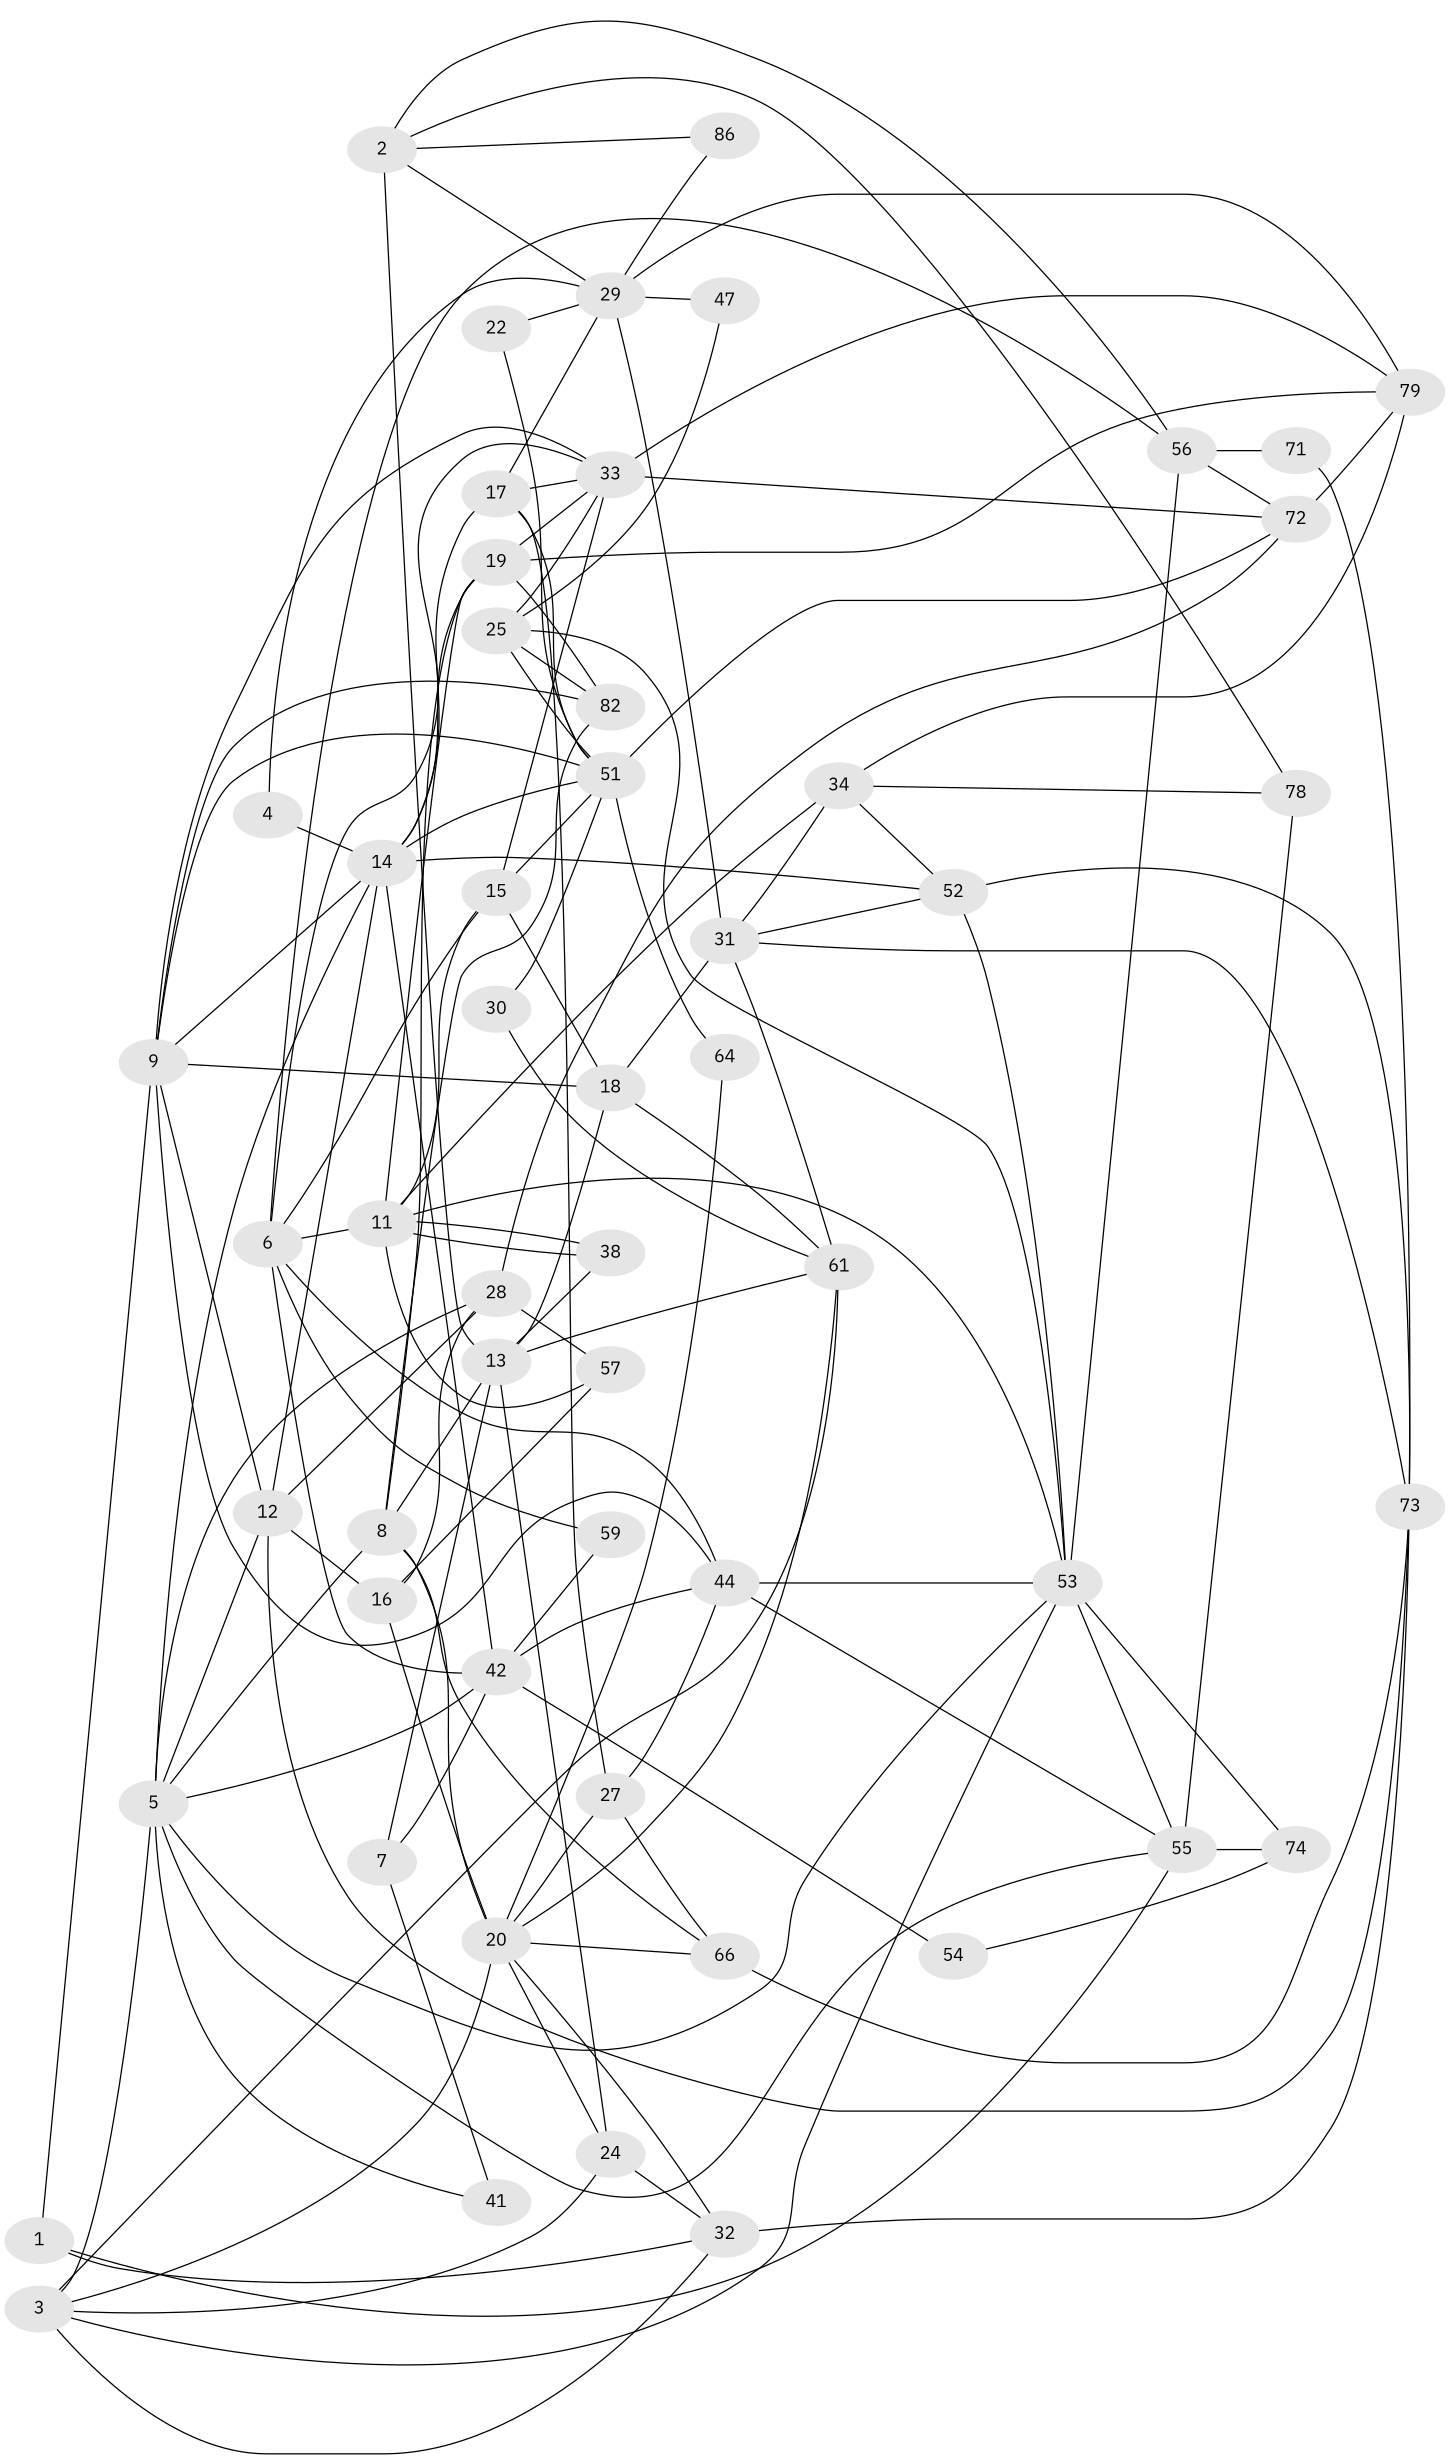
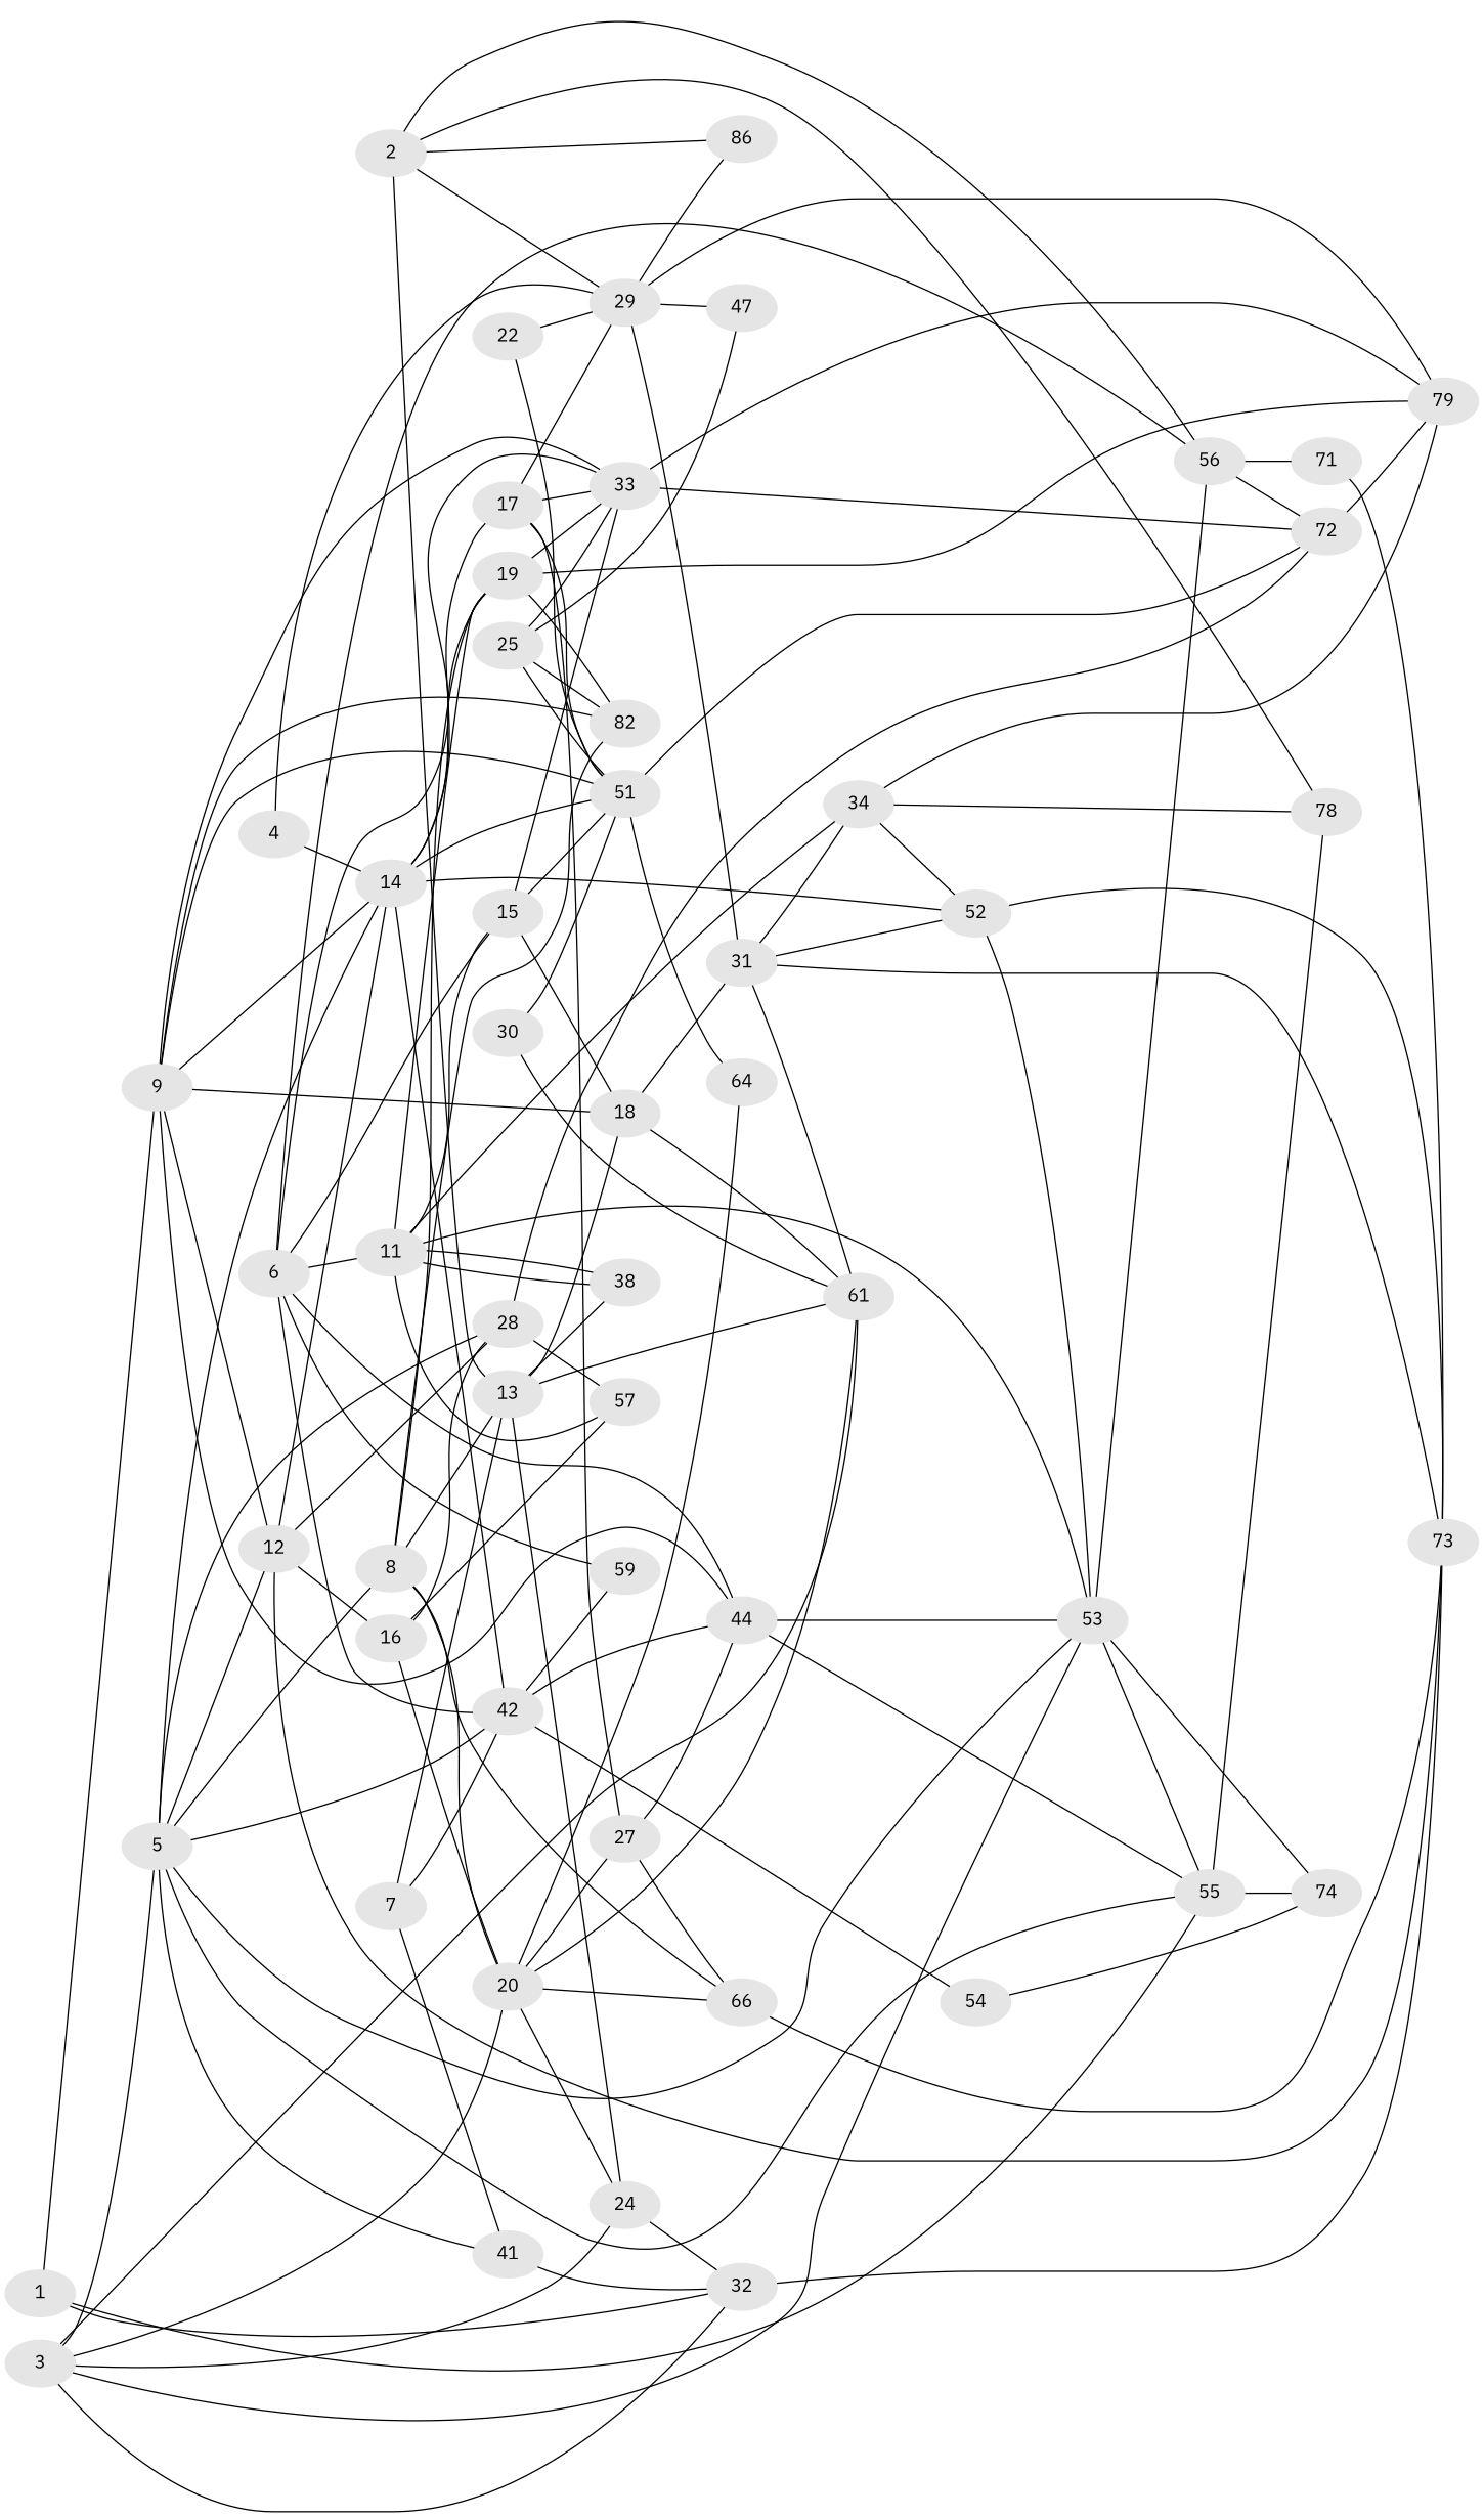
  graph {
    fontname="IBM Plex Sans"
    rankdir=LR
    node [color=gray90 fontname="IBM Plex Sans" style=filled]
    edge [fontname="IBM Plex Sans"]
    9 [super="+39"]
    14
    12 [super="+36"]
    33 [super="+40"]
    44 [super="+65"]
    n6 [label=82]
    18 [super="+62"]
    51 [super="+63"]
    1
    32
    55 [super="+81"]
    73 [super="+76"]
    78
    74
    2 [super="+23"]
    13 [super="+46"]
    29 [super="+82"]
    56 [super="+85"]
    86
    24 [super="+60"]
    61 [super="+70"]
    38
    31
    79
    47
    72
    71
    3 [super="+10"]
    5 [super="+49"]
    20 [super="+43"]
    53 [super="+80"]
    8 [super="+77"]
    28 [super="+45"]
    41
    42 [super="+67"]
    66 [super="+75"]
    27 [super="+35"]
    64
    4
    19 [super="+50"]
    17 [super="+48"]
    52 [super="+58"]
    16 [super="+37"]
    57
    59 [super="+69"]
    54
    6 [super="+26"]
    11 [super="+21"]
    15 [super="+68"]
    34 [super="+84"]
    7
    22
    25
    30
    9 -- 14
    9 -- 12
    9 -- 33
    9 -- 44
    9 -- n6
    9 -- 18
    9 -- 51
    14 -- 51
    14 -- 42
    14 -- 19
    14 -- 17
    14 -- 52
    12 -- 14
    12 -- 73
    12 -- 28
    12 -- 16
    33 -- 79
    33 -- 72
    44 -- 55
    44 -- 53
    18 -- 61
    18 -- 31
    51 -- 72
    51 -- 64 [weight=2]
    1 -- 9
    1 -- 32
    1 -- 55
    32 -- 73
    55 -- 78
    55 -- 74
    2 -- 78
    2 -- 13 [weight=2]
    2 -- 29
    2 -- 56
    2 -- 86
    13 -- 18
    13 -- 24
    13 -- 61
    13 -- 38
    29 -- 86
    29 -- 31
    29 -- 79
    29 -- 47
    56 -- 72
    56 -- 71
    24 -- 32
    31 -- 73
    31 -- 61
    31 -- 52
    31 -- 34
    72 -- 79
    71 -- 73
    3 -- 32
    3 -- 24
    3 -- 61
    3 -- 5
    3 -- 20
    3 -- 53
    5 -- 14
    5 -- 12
    5 -- 55
    5 -- 53
    5 -- 8
    5 -- 28
    5 -- 41
    5 -- 42
-   20 -- 32 [weight=2]
+   41 -- 32 [weight=2]
    20 -- 24
    20 -- 61
    20 -- 66
    20 -- 27
    20 -- 64
    53 -- 55
    53 -- 74
    53 -- 56
    8 -- n6
    8 -- 13
    8 -- 20
    8 -- 66
    8 -- 19
    28 -- 72
    28 -- 57
    42 -- 44
    42 -- 59
    42 -- 54
    66 -- 73
    27 -- 44
    27 -- 66
    4 -- 14
    4 -- 29
    19 -- 33
    19 -- n6
    19 -- 79
    17 -- 33
    17 -- 51
    17 -- 29
    17 -- 27
    52 -- 73
    52 -- 53
    16 -- 20
    16 -- 28
    16 -- 57
    54 -- 74
    6 -- 33
    6 -- 44
    6 -- 56
    6 -- 42
    6 -- 59 [weight=2]
    6 -- 11
    6 -- 15
    11 -- 38
    11 -- 38
    11 -- 53
    11 -- 19
    11 -- 57
    11 -- 15
    11 -- 34
    15 -- 33
    15 -- 18
    15 -- 51
    34 -- 78
    34 -- 79
    34 -- 52
    7 -- 13
    7 -- 41
    7 -- 42
    22 -- 51
    22 -- 29
    25 -- 33
    25 -- n6
    25 -- 51
    25 -- 47
-   25 -- 53
    30 -- 51
    30 -- 61
  }
